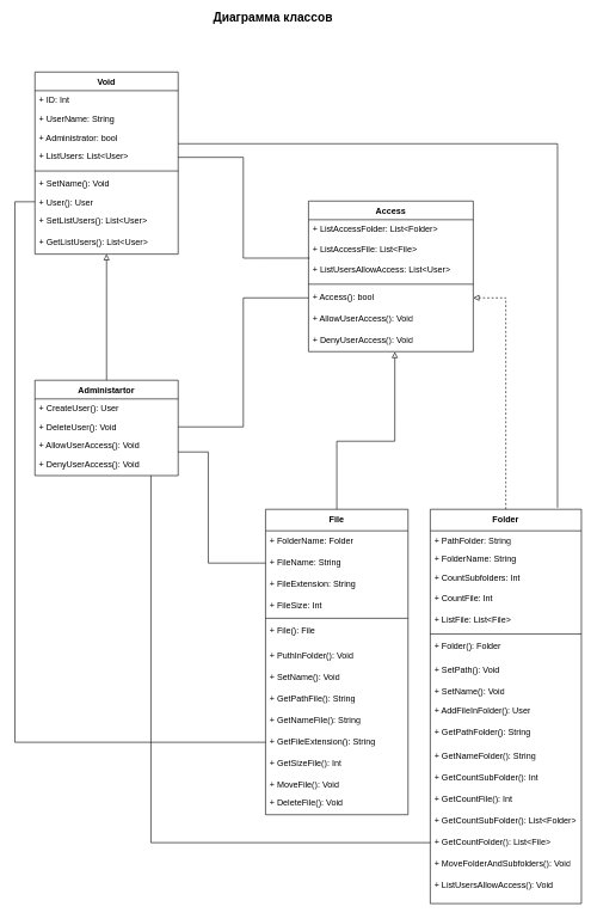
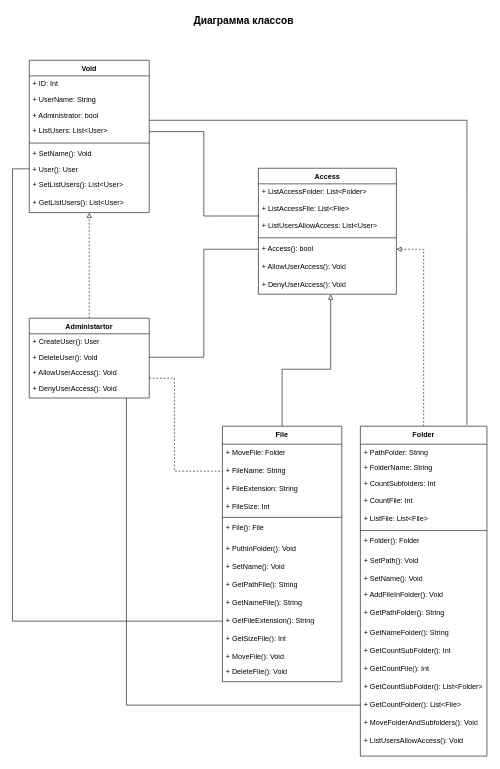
  <mxCell id="0" />
  <mxCell id="1" parent="0" />
  <mxCell id="2" style="edgeStyle=orthogonalEdgeStyle;rounded=0;orthogonalLoop=1;jettySize=auto;html=1;entryX=0.524;entryY=1.013;entryDx=0;entryDy=0;entryPerimeter=0;endArrow=block;endFill=0;" parent="1" source="3" target="65" edge="1"><mxGeometry relative="1" as="geometry"><Array as="points"><mxPoint x="470" y="615" /><mxPoint x="551" y="615" /></Array></mxGeometry></mxCell>
  <mxCell id="3" value="File" style="swimlane;fontStyle=1;align=center;verticalAlign=top;childLayout=stackLayout;horizontal=1;startSize=30;horizontalStack=0;resizeParent=1;resizeLast=0;collapsible=1;marginBottom=0;rounded=0;shadow=0;strokeWidth=1;" parent="1" vertex="1"><mxGeometry x="370" y="710" width="199" height="426" as="geometry"><mxRectangle x="230" y="140" width="160" height="26" as="alternateBounds" /></mxGeometry></mxCell>
- <mxCell id="4" value="+ FolderName: Folder" style="text;align=left;verticalAlign=top;spacingLeft=4;spacingRight=4;overflow=hidden;rotatable=0;points=[[0,0.5],[1,0.5]];portConstraint=eastwest;rounded=0;shadow=0;html=0;whiteSpace=wrap;" parent="3" vertex="1"><mxGeometry y="30" width="199" height="30" as="geometry" /></mxCell>
+ <mxCell id="4" value="+ MoveFile: Folder" style="text;align=left;verticalAlign=top;spacingLeft=4;spacingRight=4;overflow=hidden;rotatable=0;points=[[0,0.5],[1,0.5]];portConstraint=eastwest;rounded=0;shadow=0;html=0;whiteSpace=wrap;" parent="3" vertex="1"><mxGeometry y="30" width="199" height="30" as="geometry" /></mxCell>
  <mxCell id="5" value="+ FileName: String" style="text;align=left;verticalAlign=top;spacingLeft=4;spacingRight=4;overflow=hidden;rotatable=0;points=[[0,0.5],[1,0.5]];portConstraint=eastwest;" parent="3" vertex="1"><mxGeometry y="60" width="199" height="30" as="geometry" /></mxCell>
  <mxCell id="6" value="+ FileExtension: String" style="text;align=left;verticalAlign=top;spacingLeft=4;spacingRight=4;overflow=hidden;rotatable=0;points=[[0,0.5],[1,0.5]];portConstraint=eastwest;rounded=0;shadow=0;html=0;" parent="3" vertex="1"><mxGeometry y="90" width="199" height="30" as="geometry" /></mxCell>
  <mxCell id="7" value="+ FileSize: Int" style="text;align=left;verticalAlign=top;spacingLeft=4;spacingRight=4;overflow=hidden;rotatable=0;points=[[0,0.5],[1,0.5]];portConstraint=eastwest;rounded=0;shadow=0;html=0;" parent="3" vertex="1"><mxGeometry y="120" width="199" height="28" as="geometry" /></mxCell>
  <mxCell id="8" value="" style="line;html=1;strokeWidth=1;align=left;verticalAlign=middle;spacingTop=-1;spacingLeft=3;spacingRight=3;rotatable=0;labelPosition=right;points=[];portConstraint=eastwest;" parent="3" vertex="1"><mxGeometry y="148" width="199" height="8" as="geometry" /></mxCell>
  <mxCell id="9" value="+ File(): File" style="text;align=left;verticalAlign=top;spacingLeft=4;spacingRight=4;overflow=hidden;rotatable=0;points=[[0,0.5],[1,0.5]];portConstraint=eastwest;" parent="3" vertex="1"><mxGeometry y="156" width="199" height="34" as="geometry" /></mxCell>
  <mxCell id="10" value="+ PuthInFolder(): Void&#10;" style="text;align=left;verticalAlign=top;spacingLeft=4;spacingRight=4;overflow=hidden;rotatable=0;points=[[0,0.5],[1,0.5]];portConstraint=eastwest;whiteSpace=wrap;" parent="3" vertex="1"><mxGeometry y="190" width="199" height="30" as="geometry" /></mxCell>
  <mxCell id="11" value="+ SetName(): Void&#10;" style="text;align=left;verticalAlign=top;spacingLeft=4;spacingRight=4;overflow=hidden;rotatable=0;points=[[0,0.5],[1,0.5]];portConstraint=eastwest;whiteSpace=wrap;" parent="3" vertex="1"><mxGeometry y="220" width="199" height="30" as="geometry" /></mxCell>
  <mxCell id="12" value="+ GetPathFile(): String" style="text;align=left;verticalAlign=top;spacingLeft=4;spacingRight=4;overflow=hidden;rotatable=0;points=[[0,0.5],[1,0.5]];portConstraint=eastwest;whiteSpace=wrap;" parent="3" vertex="1"><mxGeometry y="250" width="199" height="30" as="geometry" /></mxCell>
  <mxCell id="13" value="+ GetNameFile(): String" style="text;align=left;verticalAlign=top;spacingLeft=4;spacingRight=4;overflow=hidden;rotatable=0;points=[[0,0.5],[1,0.5]];portConstraint=eastwest;whiteSpace=wrap;" parent="3" vertex="1"><mxGeometry y="280" width="199" height="30" as="geometry" /></mxCell>
  <mxCell id="14" value="+ GetFileExtension(): String" style="text;align=left;verticalAlign=top;spacingLeft=4;spacingRight=4;overflow=hidden;rotatable=0;points=[[0,0.5],[1,0.5]];portConstraint=eastwest;whiteSpace=wrap;" parent="3" vertex="1"><mxGeometry y="310" width="199" height="30" as="geometry" /></mxCell>
  <mxCell id="15" value="+ GetSizeFile(): Int" style="text;align=left;verticalAlign=top;spacingLeft=4;spacingRight=4;overflow=hidden;rotatable=0;points=[[0,0.5],[1,0.5]];portConstraint=eastwest;whiteSpace=wrap;" parent="3" vertex="1"><mxGeometry y="340" width="199" height="30" as="geometry" /></mxCell>
  <mxCell id="16" value="+ MoveFile(): Void" style="text;align=left;verticalAlign=top;spacingLeft=4;spacingRight=4;overflow=hidden;rotatable=0;points=[[0,0.5],[1,0.5]];portConstraint=eastwest;whiteSpace=wrap;" parent="3" vertex="1"><mxGeometry y="370" width="199" height="26" as="geometry" /></mxCell>
  <mxCell id="17" value="+ DeleteFile(): Void" style="text;align=left;verticalAlign=top;spacingLeft=4;spacingRight=4;overflow=hidden;rotatable=0;points=[[0,0.5],[1,0.5]];portConstraint=eastwest;whiteSpace=wrap;" parent="3" vertex="1"><mxGeometry y="396" width="199" height="30" as="geometry" /></mxCell>
  <mxCell id="18" style="edgeStyle=orthogonalEdgeStyle;rounded=0;orthogonalLoop=1;jettySize=auto;html=1;entryX=0.842;entryY=-0.004;entryDx=0;entryDy=0;entryPerimeter=0;endArrow=none;endFill=0;" parent="1" source="19" target="30" edge="1"><mxGeometry relative="1" as="geometry"><Array as="points"><mxPoint x="778" y="200" /></Array></mxGeometry></mxCell>
  <mxCell id="19" value="Void" style="swimlane;fontStyle=1;align=center;verticalAlign=top;childLayout=stackLayout;horizontal=1;startSize=26;horizontalStack=0;resizeParent=1;resizeLast=0;collapsible=1;marginBottom=0;rounded=0;shadow=0;strokeWidth=1;" parent="1" vertex="1"><mxGeometry x="48" y="100" width="200" height="254" as="geometry"><mxRectangle x="130" y="380" width="160" height="26" as="alternateBounds" /></mxGeometry></mxCell>
  <mxCell id="20" value="+ ID: Int" style="text;strokeColor=none;fillColor=none;align=left;verticalAlign=top;spacingLeft=4;spacingRight=4;overflow=hidden;rotatable=0;points=[[0,0.5],[1,0.5]];portConstraint=eastwest;" parent="19" vertex="1"><mxGeometry y="26" width="200" height="26" as="geometry" /></mxCell>
  <mxCell id="21" value="+ UserName: String" style="text;align=left;verticalAlign=top;spacingLeft=4;spacingRight=4;overflow=hidden;rotatable=0;points=[[0,0.5],[1,0.5]];portConstraint=eastwest;" parent="19" vertex="1"><mxGeometry y="52" width="200" height="26" as="geometry" /></mxCell>
  <mxCell id="22" value="+ Administrator: bool" style="text;strokeColor=none;fillColor=none;align=left;verticalAlign=top;spacingLeft=4;spacingRight=4;overflow=hidden;rotatable=0;points=[[0,0.5],[1,0.5]];portConstraint=eastwest;" parent="19" vertex="1"><mxGeometry y="78" width="200" height="26" as="geometry" /></mxCell>
  <mxCell id="23" value="+ ListUsers: List&lt;User&gt;" style="text;align=left;verticalAlign=top;spacingLeft=4;spacingRight=4;overflow=hidden;rotatable=0;points=[[0,0.5],[1,0.5]];portConstraint=eastwest;rounded=0;shadow=0;html=0;whiteSpace=wrap;" parent="19" vertex="1"><mxGeometry y="104" width="200" height="30" as="geometry" /></mxCell>
  <mxCell id="24" value="" style="line;html=1;strokeWidth=1;align=left;verticalAlign=middle;spacingTop=-1;spacingLeft=3;spacingRight=3;rotatable=0;labelPosition=right;points=[];portConstraint=eastwest;" parent="19" vertex="1"><mxGeometry y="134" width="200" height="8" as="geometry" /></mxCell>
  <mxCell id="25" value="+ SetName(): Void" style="text;align=left;verticalAlign=top;spacingLeft=4;spacingRight=4;overflow=hidden;rotatable=0;points=[[0,0.5],[1,0.5]];portConstraint=eastwest;fontStyle=0" parent="19" vertex="1"><mxGeometry y="142" width="200" height="26" as="geometry" /></mxCell>
  <mxCell id="26" value="+ User(): User" style="text;align=left;verticalAlign=top;spacingLeft=4;spacingRight=4;overflow=hidden;rotatable=0;points=[[0,0.5],[1,0.5]];portConstraint=eastwest;fontStyle=0" parent="19" vertex="1"><mxGeometry y="168" width="200" height="26" as="geometry" /></mxCell>
  <mxCell id="27" value="+ SetListUsers(): List&lt;User&gt;" style="text;align=left;verticalAlign=top;spacingLeft=4;spacingRight=4;overflow=hidden;rotatable=0;points=[[0,0.5],[1,0.5]];portConstraint=eastwest;whiteSpace=wrap;" parent="19" vertex="1"><mxGeometry y="194" width="200" height="30" as="geometry" /></mxCell>
  <mxCell id="28" value="+ GetListUsers(): List&lt;User&gt;" style="text;align=left;verticalAlign=top;spacingLeft=4;spacingRight=4;overflow=hidden;rotatable=0;points=[[0,0.5],[1,0.5]];portConstraint=eastwest;whiteSpace=wrap;" parent="19" vertex="1"><mxGeometry y="224" width="200" height="30" as="geometry" /></mxCell>
  <mxCell id="29" style="edgeStyle=orthogonalEdgeStyle;rounded=0;orthogonalLoop=1;jettySize=auto;html=1;entryX=1;entryY=0.5;entryDx=0;entryDy=0;endArrow=block;endFill=0;dashed=1;" parent="1" source="30" target="63" edge="1"><mxGeometry relative="1" as="geometry" /></mxCell>
  <mxCell id="30" value="Folder" style="swimlane;fontStyle=1;align=center;verticalAlign=top;childLayout=stackLayout;horizontal=1;startSize=30;horizontalStack=0;resizeParent=1;resizeLast=0;collapsible=1;marginBottom=0;rounded=0;shadow=0;strokeWidth=1;" parent="1" vertex="1"><mxGeometry x="600" y="710" width="211" height="550" as="geometry"><mxRectangle x="230" y="140" width="160" height="26" as="alternateBounds" /></mxGeometry></mxCell>
  <mxCell id="31" value="+ PathFolder: String" style="text;align=left;verticalAlign=top;spacingLeft=4;spacingRight=4;overflow=hidden;rotatable=0;points=[[0,0.5],[1,0.5]];portConstraint=eastwest;rounded=0;shadow=0;html=0;whiteSpace=wrap;" parent="30" vertex="1"><mxGeometry y="30" width="211" height="26" as="geometry" /></mxCell>
  <mxCell id="32" value="+ FolderName: String" style="text;align=left;verticalAlign=top;spacingLeft=4;spacingRight=4;overflow=hidden;rotatable=0;points=[[0,0.5],[1,0.5]];portConstraint=eastwest;" parent="30" vertex="1"><mxGeometry y="56" width="211" height="26" as="geometry" /></mxCell>
  <mxCell id="33" value="+ CountSubfolders: Int" style="text;align=left;verticalAlign=top;spacingLeft=4;spacingRight=4;overflow=hidden;rotatable=0;points=[[0,0.5],[1,0.5]];portConstraint=eastwest;rounded=0;shadow=0;html=0;" parent="30" vertex="1"><mxGeometry y="82" width="211" height="28" as="geometry" /></mxCell>
  <mxCell id="34" value="+ CountFile: Int" style="text;align=left;verticalAlign=top;spacingLeft=4;spacingRight=4;overflow=hidden;rotatable=0;points=[[0,0.5],[1,0.5]];portConstraint=eastwest;rounded=0;shadow=0;html=0;" parent="30" vertex="1"><mxGeometry y="110" width="211" height="30" as="geometry" /></mxCell>
  <mxCell id="35" value="+ ListFile: List&lt;File&gt;" style="text;align=left;verticalAlign=top;spacingLeft=4;spacingRight=4;overflow=hidden;rotatable=0;points=[[0,0.5],[1,0.5]];portConstraint=eastwest;rounded=0;shadow=0;html=0;whiteSpace=wrap;" parent="30" vertex="1"><mxGeometry y="140" width="211" height="30" as="geometry" /></mxCell>
  <mxCell id="36" value="" style="line;html=1;strokeWidth=1;align=left;verticalAlign=middle;spacingTop=-1;spacingLeft=3;spacingRight=3;rotatable=0;labelPosition=right;points=[];portConstraint=eastwest;" parent="30" vertex="1"><mxGeometry y="170" width="211" height="8" as="geometry" /></mxCell>
  <mxCell id="37" value="+ Folder(): Folder" style="text;align=left;verticalAlign=top;spacingLeft=4;spacingRight=4;overflow=hidden;rotatable=0;points=[[0,0.5],[1,0.5]];portConstraint=eastwest;" parent="30" vertex="1"><mxGeometry y="178" width="211" height="32" as="geometry" /></mxCell>
  <mxCell id="38" value="+ SetPath(): Void&#10;" style="text;align=left;verticalAlign=top;spacingLeft=4;spacingRight=4;overflow=hidden;rotatable=0;points=[[0,0.5],[1,0.5]];portConstraint=eastwest;whiteSpace=wrap;" parent="30" vertex="1"><mxGeometry y="210" width="211" height="30" as="geometry" /></mxCell>
  <mxCell id="39" value="+ SetName(): Void&#10;" style="text;align=left;verticalAlign=top;spacingLeft=4;spacingRight=4;overflow=hidden;rotatable=0;points=[[0,0.5],[1,0.5]];portConstraint=eastwest;whiteSpace=wrap;" parent="30" vertex="1"><mxGeometry y="240" width="211" height="28" as="geometry" /></mxCell>
- <mxCell id="40" value="+ AddFileInFolder(): User&#10;" style="text;align=left;verticalAlign=top;spacingLeft=4;spacingRight=4;overflow=hidden;rotatable=0;points=[[0,0.5],[1,0.5]];portConstraint=eastwest;whiteSpace=wrap;" parent="30" vertex="1"><mxGeometry y="268" width="211" height="30" as="geometry" /></mxCell>
+ <mxCell id="40" value="+ AddFileInFolder(): Void&#10;" style="text;align=left;verticalAlign=top;spacingLeft=4;spacingRight=4;overflow=hidden;rotatable=0;points=[[0,0.5],[1,0.5]];portConstraint=eastwest;whiteSpace=wrap;" parent="30" vertex="1"><mxGeometry y="268" width="211" height="30" as="geometry" /></mxCell>
  <mxCell id="41" value="+ GetPathFolder(): String" style="text;align=left;verticalAlign=top;spacingLeft=4;spacingRight=4;overflow=hidden;rotatable=0;points=[[0,0.5],[1,0.5]];portConstraint=eastwest;whiteSpace=wrap;" parent="30" vertex="1"><mxGeometry y="298" width="211" height="32" as="geometry" /></mxCell>
  <mxCell id="42" value="+ GetNameFolder(): String" style="text;align=left;verticalAlign=top;spacingLeft=4;spacingRight=4;overflow=hidden;rotatable=0;points=[[0,0.5],[1,0.5]];portConstraint=eastwest;whiteSpace=wrap;" parent="30" vertex="1"><mxGeometry y="330" width="211" height="30" as="geometry" /></mxCell>
  <mxCell id="43" value="+ GetCountSubFolder(): Int" style="text;align=left;verticalAlign=top;spacingLeft=4;spacingRight=4;overflow=hidden;rotatable=0;points=[[0,0.5],[1,0.5]];portConstraint=eastwest;whiteSpace=wrap;" parent="30" vertex="1"><mxGeometry y="360" width="211" height="30" as="geometry" /></mxCell>
  <mxCell id="44" value="+ GetCountFile(): Int" style="text;align=left;verticalAlign=top;spacingLeft=4;spacingRight=4;overflow=hidden;rotatable=0;points=[[0,0.5],[1,0.5]];portConstraint=eastwest;whiteSpace=wrap;" parent="30" vertex="1"><mxGeometry y="390" width="211" height="30" as="geometry" /></mxCell>
  <mxCell id="45" value="+ GetCountSubFolder(): List&lt;Folder&gt;" style="text;align=left;verticalAlign=top;spacingLeft=4;spacingRight=4;overflow=hidden;rotatable=0;points=[[0,0.5],[1,0.5]];portConstraint=eastwest;whiteSpace=wrap;" parent="30" vertex="1"><mxGeometry y="420" width="211" height="30" as="geometry" /></mxCell>
  <mxCell id="46" value="+ GetCountFolder(): List&lt;File&gt;" style="text;align=left;verticalAlign=top;spacingLeft=4;spacingRight=4;overflow=hidden;rotatable=0;points=[[0,0.5],[1,0.5]];portConstraint=eastwest;whiteSpace=wrap;" parent="30" vertex="1"><mxGeometry y="450" width="211" height="30" as="geometry" /></mxCell>
  <mxCell id="47" value="+ MoveFolderAndSubfolders(): Void" style="text;align=left;verticalAlign=top;spacingLeft=4;spacingRight=4;overflow=hidden;rotatable=0;points=[[0,0.5],[1,0.5]];portConstraint=eastwest;whiteSpace=wrap;" parent="30" vertex="1"><mxGeometry y="480" width="211" height="30" as="geometry" /></mxCell>
  <mxCell id="48" value="+ ListUsersAllowAccess(): Void" style="text;align=left;verticalAlign=top;spacingLeft=4;spacingRight=4;overflow=hidden;rotatable=0;points=[[0,0.5],[1,0.5]];portConstraint=eastwest;whiteSpace=wrap;" parent="30" vertex="1"><mxGeometry y="510" width="211" height="30" as="geometry" /></mxCell>
- <mxCell id="49" style="edgeStyle=orthogonalEdgeStyle;rounded=0;orthogonalLoop=1;jettySize=auto;html=1;entryX=0.5;entryY=1;entryDx=0;entryDy=0;endArrow=block;endFill=0;" parent="1" source="52" target="19" edge="1"><mxGeometry relative="1" as="geometry"><Array as="points"><mxPoint x="148" y="390" /><mxPoint x="148" y="390" /></Array></mxGeometry></mxCell>
- <mxCell id="50" style="edgeStyle=orthogonalEdgeStyle;rounded=0;orthogonalLoop=1;jettySize=auto;html=1;entryX=0;entryY=0.5;entryDx=0;entryDy=0;endArrow=none;endFill=0;" parent="1" source="52" target="5" edge="1"><mxGeometry relative="1" as="geometry"><Array as="points"><mxPoint x="290" y="630" /><mxPoint x="290" y="785" /></Array></mxGeometry></mxCell>
+ <mxCell id="49" style="edgeStyle=orthogonalEdgeStyle;rounded=0;orthogonalLoop=1;jettySize=auto;html=1;entryX=0.5;entryY=1;entryDx=0;entryDy=0;endArrow=block;endFill=0;dashed=1;" parent="1" source="52" target="19" edge="1"><mxGeometry relative="1" as="geometry"><Array as="points"><mxPoint x="148" y="390" /><mxPoint x="148" y="390" /></Array></mxGeometry></mxCell>
+ <mxCell id="50" style="edgeStyle=orthogonalEdgeStyle;rounded=0;orthogonalLoop=1;jettySize=auto;html=1;entryX=0;entryY=0.5;entryDx=0;entryDy=0;endArrow=none;endFill=0;dashed=1;" parent="1" source="52" target="5" edge="1"><mxGeometry relative="1" as="geometry"><Array as="points"><mxPoint x="290" y="630" /><mxPoint x="290" y="785" /></Array></mxGeometry></mxCell>
  <mxCell id="51" style="edgeStyle=orthogonalEdgeStyle;rounded=0;orthogonalLoop=1;jettySize=auto;html=1;entryX=0;entryY=0.5;entryDx=0;entryDy=0;endArrow=none;endFill=0;" parent="1" source="52" target="46" edge="1"><mxGeometry relative="1" as="geometry"><Array as="points"><mxPoint x="210" y="1175" /></Array></mxGeometry></mxCell>
  <mxCell id="52" value="Administartor" style="swimlane;fontStyle=1;align=center;verticalAlign=top;childLayout=stackLayout;horizontal=1;startSize=26;horizontalStack=0;resizeParent=1;resizeLast=0;collapsible=1;marginBottom=0;rounded=0;shadow=0;strokeWidth=1;" parent="1" vertex="1"><mxGeometry x="48" y="530" width="200" height="133" as="geometry"><mxRectangle x="130" y="380" width="160" height="26" as="alternateBounds" /></mxGeometry></mxCell>
  <mxCell id="53" value="+ CreateUser(): User" style="text;align=left;verticalAlign=top;spacingLeft=4;spacingRight=4;overflow=hidden;rotatable=0;points=[[0,0.5],[1,0.5]];portConstraint=eastwest;fontStyle=0" parent="52" vertex="1"><mxGeometry y="26" width="200" height="26" as="geometry" /></mxCell>
  <mxCell id="54" value="+ DeleteUser(): Void" style="text;align=left;verticalAlign=top;spacingLeft=4;spacingRight=4;overflow=hidden;rotatable=0;points=[[0,0.5],[1,0.5]];portConstraint=eastwest;fontStyle=0" parent="52" vertex="1"><mxGeometry y="52" width="200" height="26" as="geometry" /></mxCell>
  <mxCell id="55" value="+ AllowUserAccess(): Void" style="text;align=left;verticalAlign=top;spacingLeft=4;spacingRight=4;overflow=hidden;rotatable=0;points=[[0,0.5],[1,0.5]];portConstraint=eastwest;fontStyle=0" parent="52" vertex="1"><mxGeometry y="78" width="200" height="26" as="geometry" /></mxCell>
  <mxCell id="56" value="+ DenyUserAccess(): Void" style="text;align=left;verticalAlign=top;spacingLeft=4;spacingRight=4;overflow=hidden;rotatable=0;points=[[0,0.5],[1,0.5]];portConstraint=eastwest;fontStyle=0" parent="52" vertex="1"><mxGeometry y="104" width="200" height="26" as="geometry" /></mxCell>
- <mxCell id="57" value="&lt;b&gt;&lt;font style=&quot;font-size: 17px;&quot;&gt;Диаграмма классов&lt;/font&gt;&lt;/b&gt;" style="text;html=1;align=center;verticalAlign=middle;resizable=0;points=[];autosize=1;strokeColor=none;fillColor=none;" parent="1" vertex="1"><mxGeometry x="285" y="10" width="190" height="30" as="geometry" /></mxCell>
+ <mxCell id="57" value="&lt;b&gt;&lt;font style=&quot;font-size: 17px;&quot;&gt;Диаграмма классов&lt;/font&gt;&lt;/b&gt;" style="text;html=1;align=center;verticalAlign=middle;resizable=0;points=[];autosize=1;strokeColor=none;fillColor=none;" parent="1" vertex="1"><mxGeometry x="310" y="20" width="190" height="30" as="geometry" /></mxCell>
  <mxCell id="58" value="Access" style="swimlane;fontStyle=1;align=center;verticalAlign=top;childLayout=stackLayout;horizontal=1;startSize=26;horizontalStack=0;resizeParent=1;resizeParentMax=0;resizeLast=0;collapsible=1;marginBottom=0;" parent="1" vertex="1"><mxGeometry x="430" y="280" width="230" height="210" as="geometry" /></mxCell>
  <mxCell id="59" value="+ ListAcсessFolder: List&lt;Folder&gt;" style="text;align=left;verticalAlign=top;spacingLeft=4;spacingRight=4;overflow=hidden;rotatable=0;points=[[0,0.5],[1,0.5]];portConstraint=eastwest;rounded=0;shadow=0;html=0;whiteSpace=wrap;" parent="58" vertex="1"><mxGeometry y="26" width="230" height="28" as="geometry" /></mxCell>
  <mxCell id="60" value="+ ListAccessFile: List&lt;File&gt;" style="text;align=left;verticalAlign=top;spacingLeft=4;spacingRight=4;overflow=hidden;rotatable=0;points=[[0,0.5],[1,0.5]];portConstraint=eastwest;rounded=0;shadow=0;html=0;whiteSpace=wrap;" parent="58" vertex="1"><mxGeometry y="54" width="230" height="28" as="geometry" /></mxCell>
  <mxCell id="61" value="+ ListUsersAllowAccess: List&lt;User&gt;" style="text;align=left;verticalAlign=top;spacingLeft=4;spacingRight=4;overflow=hidden;rotatable=0;points=[[0,0.5],[1,0.5]];portConstraint=eastwest;rounded=0;shadow=0;html=0;whiteSpace=wrap;" parent="58" vertex="1"><mxGeometry y="82" width="230" height="30" as="geometry" /></mxCell>
  <mxCell id="62" value="" style="line;strokeWidth=1;fillColor=none;align=left;verticalAlign=middle;spacingTop=-1;spacingLeft=3;spacingRight=3;rotatable=0;labelPosition=right;points=[];portConstraint=eastwest;" parent="58" vertex="1"><mxGeometry y="112" width="230" height="8" as="geometry" /></mxCell>
  <mxCell id="63" value="+ Access(): bool" style="text;align=left;verticalAlign=top;spacingLeft=4;spacingRight=4;overflow=hidden;rotatable=0;points=[[0,0.5],[1,0.5]];portConstraint=eastwest;fontStyle=0" parent="58" vertex="1"><mxGeometry y="120" width="230" height="30" as="geometry" /></mxCell>
  <mxCell id="64" value="+ AllowUserAccess(): Void" style="text;align=left;verticalAlign=top;spacingLeft=4;spacingRight=4;overflow=hidden;rotatable=0;points=[[0,0.5],[1,0.5]];portConstraint=eastwest;whiteSpace=wrap;" parent="58" vertex="1"><mxGeometry y="150" width="230" height="30" as="geometry" /></mxCell>
  <mxCell id="65" value="+ DenyUserAccess(): Void" style="text;align=left;verticalAlign=top;spacingLeft=4;spacingRight=4;overflow=hidden;rotatable=0;points=[[0,0.5],[1,0.5]];portConstraint=eastwest;whiteSpace=wrap;" parent="58" vertex="1"><mxGeometry y="180" width="230" height="30" as="geometry" /></mxCell>
  <mxCell id="66" style="edgeStyle=orthogonalEdgeStyle;rounded=0;orthogonalLoop=1;jettySize=auto;html=1;entryX=0;entryY=0.5;entryDx=0;entryDy=0;endArrow=none;endFill=0;" parent="1" source="54" target="63" edge="1"><mxGeometry relative="1" as="geometry" /></mxCell>
  <mxCell id="67" style="edgeStyle=orthogonalEdgeStyle;rounded=0;orthogonalLoop=1;jettySize=auto;html=1;entryX=0.007;entryY=0.914;entryDx=0;entryDy=0;entryPerimeter=0;endArrow=none;endFill=0;" parent="1" source="23" target="60" edge="1"><mxGeometry relative="1" as="geometry" /></mxCell>
  <mxCell id="68" style="edgeStyle=orthogonalEdgeStyle;rounded=0;orthogonalLoop=1;jettySize=auto;html=1;endArrow=none;endFill=0;" parent="1" source="26" target="14" edge="1"><mxGeometry relative="1" as="geometry"><Array as="points"><mxPoint x="20" y="281" /><mxPoint x="20" y="1035" /></Array></mxGeometry></mxCell>
